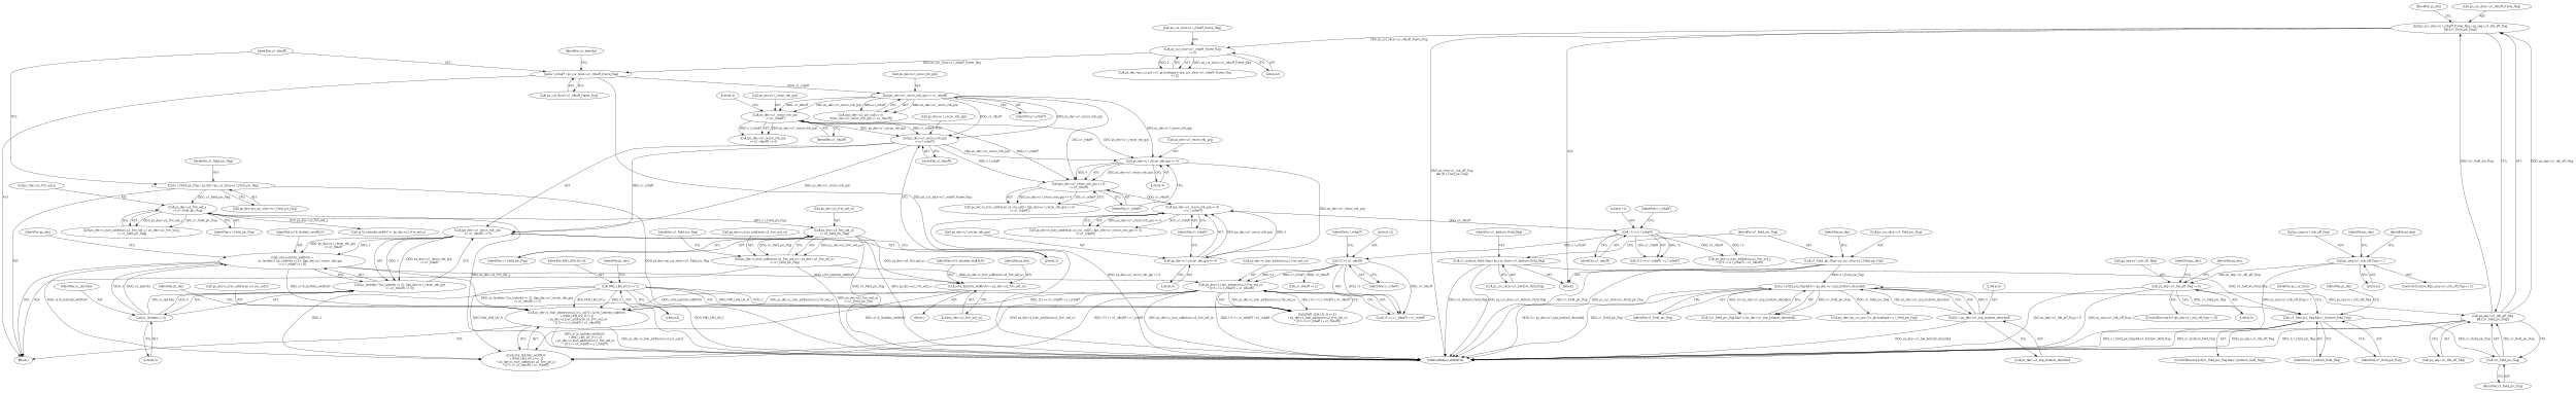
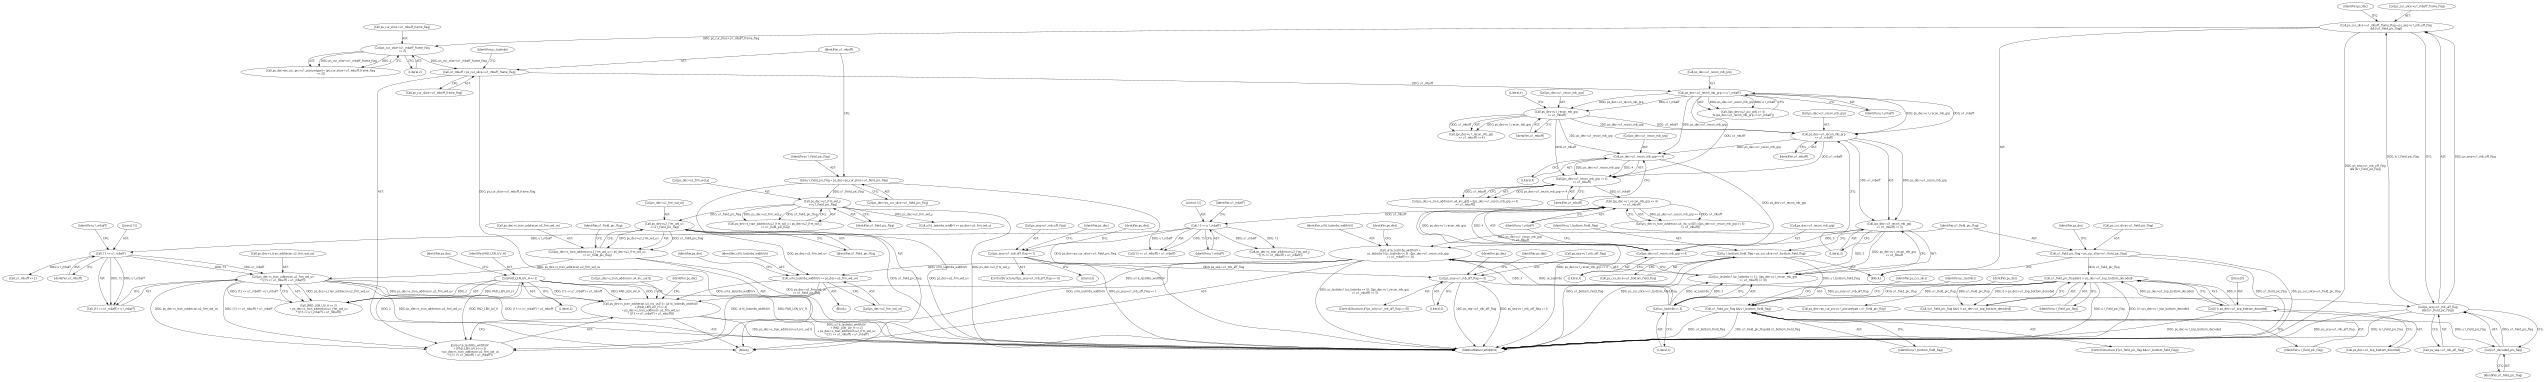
  digraph {
    fontname=Ubuntu
    node [fontname=Ubuntu]
    edge [fontname=Ubuntu]
    n1 [label="(Call,ps_dec->s_tran_addrecon.u4_inc_uv[1] = (ui16_lastmbs_widthUV\n + (PAD_LEN_UV_H << 2)\n + ps_dec->s_tran_addrecon.u2_frm_wd_uv\n * ((15 << u1_mbaff) + u1_mbaff)))"]
    n2 [label="(Call,ui16_lastmbs_widthUV\n + (PAD_LEN_UV_H << 2)\n + ps_dec->s_tran_addrecon.u2_frm_wd_uv\n * ((15 << u1_mbaff) + u1_mbaff))"]
    n3 [label="(Block,)"]
    n4 [label="(MethodReturn,WORD32)"]
    n5 [label="(Call,ui16_lastmbs_widthUV += ps_dec->u2_frm_wd_uv)"]
    n6 [label="(Call,ps_dec->u2_frm_wd_uv)"]
    n7 [label="(Block,)"]
    n8 [label="(Call,ps_dec->u2_frm_wd_uv\n << u1_field_pic_flag)"]
    n9 [label="(Call,ps_dec->s_tran_addrecon.u2_frm_wd_uv = ps_dec->u2_frm_wd_uv\n << u1_field_pic_flag)"]
    n10 [label="(Identifier,u1_field_pic_flag)"]
    n11 [label="(Call,ps_dec->s_tran_addrecon.u2_frm_wd_uv\n * ((15 << u1_mbaff) + u1_mbaff))"]
    n12 [label="(Call,ps_dec->u2_frm_wd_y\n << u1_field_pic_flag)"]
    n13 [label="(Call,ui16_lastmbs_widthY += ps_dec->u2_frm_wd_y)"]
    n14 [label="(Call,ps_dec->s_tran_addrecon.u2_frm_wd_y = ps_dec->u2_frm_wd_y\n << u1_field_pic_flag)"]
    n15 [label="(Identifier,u1_field_pic_flag)"]
    n16 [label="(Call,u1_field_pic_flag = ps_dec->ps_cur_slice->u1_field_pic_flag)"]
    n17 [label="(Call,ps_dec->ps_cur_slice->u1_field_pic_flag)"]
    n18 [label="(Call,ui16_lastmbs_widthUV =\n                        uc_lastmbs ? (uc_lastmbs << 3) : ((ps_dec->u1_recon_mb_grp\n >> u1_mbaff) << 3))"]
    n19 [label="(Call,uc_lastmbs ? (uc_lastmbs << 3) : ((ps_dec->u1_recon_mb_grp\n >> u1_mbaff) << 3))"]
    n20 [label="(Call,uc_lastmbs << 3)"]
    n21 [label="(Call,(ps_dec->u1_recon_mb_grp\n >> u1_mbaff) << 3)"]
    n22 [label="(Literal,3)"]
    n23 [label="(Literal,3)"]
    n24 [label="(Call,ps_dec->u1_recon_mb_grp\n >> u1_mbaff)"]
    n25 [label="(Call,ps_dec->u1_recon_mb_grp << 4)"]
    n26 [label="(Call,(ps_dec->u1_recon_mb_grp << 4)\n >> u1_mbaff)"]
    n27 [label="(Identifier,u1_mbaff)"]
    n28 [label="(Call,ps_dec->u1_recon_mb_grp << 4)"]
    n29 [label="(Literal,4)"]
    n30 [label="(Call,(ps_dec->u1_recon_mb_grp << 4)\n >> u1_mbaff)"]
    n31 [label="(Call,ps_dec->s_tran_addrecon.u4_inc_y[0] = ((ps_dec->u1_recon_mb_grp << 4)\n >> u1_mbaff))"]
    n32 [label="(Identifier,u1_mbaff)"]
    n33 [label="(Call,ps_dec->u1_recon_mb_grp >> u1_mbaff)"]
    n34 [label="(Call,ps_dec->u1_recon_mb_grp\n >> u1_mbaff)"]
    n35 [label="(Call,((ps_dec->u2_pic_wd) >> 4)\n % (ps_dec->u1_recon_mb_grp >> u1_mbaff))"]
    n36 [label="(Identifier,u1_mbaff)"]
    n37 [label="(Call,(ps_dec->u1_recon_mb_grp\n >> u1_mbaff) << 4)"]
    n38 [label="(Identifier,u1_mbaff)"]
    n39 [label="(Call,u1_mbaff = ps_cur_slice->u1_mbaff_frame_flag)"]
    n40 [label="(Call,ps_cur_slice->u1_mbaff_frame_flag)"]
    n41 [label="(Call,ps_cur_slice->u1_mbaff_frame_flag\n << 2)"]
    n42 [label="(Call,ps_dec->ps_cur_pic->u1_picturetype |= (ps_cur_slice->u1_mbaff_frame_flag\n << 2))"]
    n43 [label="(Literal,2)"]
    n44 [label="(Call,ps_cur_slice->u1_mbaff_frame_flag = ps_seq->u1_mb_aff_flag\n && (!u1_field_pic_flag))"]
    n45 [label="(Call,ps_seq->u1_mb_aff_flag\n && (!u1_field_pic_flag))"]
    n46 [label="(Block,)"]
-   n47 [label="(Call,!u1_field_pic_flag)"]
+   n47 [label="(Call,!u1_decoded_pic_flag)"]
    n48 [label="(Call,ps_seq->u1_mb_aff_flag)"]
    n49 [label="(Identifier,u1_field_pic_flag)"]
    n50 [label="(Call,ps_seq->u1_mb_aff_flag == 0)"]
    n51 [label="(ControlStructure,if (ps_seq->u1_mb_aff_flag == 0))"]
    n52 [label="(Literal,0)"]
    n53 [label="(Call,ps_seq->u1_mb_aff_flag == 1)"]
    n54 [label="(Literal,5)"]
    n55 [label="(ControlStructure,if(ps_seq->u1_mb_aff_flag == 1))"]
    n56 [label="(Call,u1_field_pic_flag && u1_bottom_field_flag)"]
    n57 [label="(Identifier,u1_field_pic_flag)"]
    n58 [label="(Identifier,u1_bottom_field_flag)"]
    n59 [label="(ControlStructure,if(u1_field_pic_flag && u1_bottom_field_flag))"]
    n60 [label="(Call,u1_field_pic_flag && 0 != ps_dec->u1_top_bottom_decoded)"]
    n61 [label="(Call,0 != ps_dec->u1_top_bottom_decoded)"]
    n62 [label="(Call,ps_dec->ps_cur_pic->u1_picturetype = u1_field_pic_flag)"]
    n63 [label="(Call,!(u1_field_pic_flag && 0 != ps_dec->u1_top_bottom_decoded))"]
    n64 [label="(Identifier,u1_field_pic_flag)"]
    n65 [label="(Call,ps_dec->u1_top_bottom_decoded)"]
    n66 [label="(Call,u1_field_pic_flag = ps_cur_slice->u1_field_pic_flag)"]
    n67 [label="(Call,ps_cur_slice->u1_field_pic_flag)"]
    n68 [label="(Call,u1_bottom_field_flag = ps_cur_slice->u1_bottom_field_flag)"]
    n69 [label="(Call,ps_cur_slice->u1_bottom_field_flag)"]
    n70 [label="(Call,PAD_LEN_UV_H << 2)"]
    n71 [label="(Literal,2)"]
    n72 [label="(Call,(PAD_LEN_UV_H << 2)\n + ps_dec->s_tran_addrecon.u2_frm_wd_uv\n * ((15 << u1_mbaff) + u1_mbaff))"]
    n73 [label="(Call,(15 << u1_mbaff) + u1_mbaff)"]
    n74 [label="(Call,15 << u1_mbaff)"]
    n75 [label="(Call,u1_mbaff << 2)"]
    n76 [label="(Identifier,u1_mbaff)"]
    n77 [label="(Call,15 << u1_mbaff)"]
    n78 [label="(Identifier,u1_mbaff)"]
    n79 [label="(Call,(15 << u1_mbaff) + u1_mbaff)"]
    n80 [label="(Call,ps_dec->s_tran_addrecon.u2_frm_wd_y\n * ((15 << u1_mbaff) + u1_mbaff))"]
    n81 [label="(Identifier,u1_mbaff)"]
    n82 [label="(Call,ps_dec->s_tran_addrecon.u4_inc_uv[0] = ((ps_dec->u1_recon_mb_grp << 4)\n >> u1_mbaff))"]
    n83 [label="(Literal,4)"]
    n84 [label="(Identifier,ps_dec)"]
    n85 [label="(Identifier,ps_dec)"]
    n86 [label="(Identifier,u1_field_pic_flag)"]
    n87 [label="(Identifier,u1_bottom_field_flag)"]
    n88 [label="(Identifier,ui16_lastmbs_widthUV)"]
    n89 [label="(Literal,15)"]
    n90 [label="(Identifier,ps_dec)"]
    n91 [label="(Identifier,ui16_lastmbs_widthUV)"]
    n92 [label="(Identifier,ps_cur_slice)"]
    n93 [label="(Call,ps_dec->u1_recon_mb_grp)"]
    n94 [label="(Identifier,uc_lastmbs)"]
    n95 [label="(Literal,0)"]
    n96 [label="(Call,ps_dec->u2_frm_wd_uv)"]
    n97 [label="(Identifier,ps_dec)"]
    n98 [label="(Identifier,uc_lastmbs)"]
    n99 [label="(Identifier,PAD_LEN_UV_H)"]
    n100 [label="(Literal,15)"]
    n101 [label="(Call,ps_dec->s_tran_addrecon.u2_frm_wd_uv)"]
    n102 [label="(Identifier,u1_field_pic_flag)"]
    n103 [label="(Call,ps_seq->u1_mb_aff_flag)"]
    n104 [label="(Call,ps_dec->u1_recon_mb_grp)"]
    n105 [label="(Identifier,u1_mbaff)"]
    n106 [label="(Call,ps_dec->s_tran_addrecon.u4_inc_uv[1])"]
    n107 [label="(Identifier,ps_dec)"]
    n108 [label="(Identifier,u1_mbaff)"]
    n109 [label="(Literal,4)"]
    n110 [label="(Identifier,ps_dec)"]
    n111 [label="(Identifier,u1_field_pic_flag)"]
    n112 [label="(Call,ps_dec->u2_frm_wd_y)"]
    n113 [label="(Identifier,ps_dec)"]
    n114 [label="(Identifier,u1_mbaff)"]
    n115 [label="(Identifier,ps_dec)"]
    n116 [label="(Identifier,ps_dec)"]
    n117 [label="(Identifier,ps_dec)"]
    n118 [label="(Call,ps_dec->s_tran_addrecon.u2_frm_wd_uv)"]
    n119 [label="(Call,ps_cur_slice->u1_mbaff_frame_flag)"]
    n120 [label="(Call,ps_dec->u1_recon_mb_grp)"]
    n121 [label="(Call,ps_dec->u1_recon_mb_grp)"]
    n122 [label="(Identifier,ps_dec)"]
    n123 [label="(Call,ps_seq->u1_mb_aff_flag)"]
    n124 [label="(Call,ps_dec->u1_recon_mb_grp)"]
    n125 [label="(Call,ps_cur_slice->u1_mbaff_frame_flag)"]
    n1 -> n2 [label="CFG: "]
    n1 -> n3 [label="AST: "]
    n1 -> n4 [label="DDG: ps_dec->s_tran_addrecon.u4_inc_uv[1]"]
    n1 -> n4 [label="DDG: ui16_lastmbs_widthUV\n + (PAD_LEN_UV_H << 2)\n + ps_dec->s_tran_addrecon.u2_frm_wd_uv\n * ((15 << u1_mbaff) + u1_mbaff)"]
    n2 -> n1 [label="AST: "]
    n5 -> n1 [label="DDG: ui16_lastmbs_widthUV"]
    n5 -> n2 [label="DDG: ui16_lastmbs_widthUV"]
    n5 -> n6 [label="CFG: "]
    n5 -> n7 [label="AST: "]
    n6 -> n5 [label="AST: "]
    n8 -> n4 [label="DDG: u1_field_pic_flag"]
    n8 -> n4 [label="DDG: ps_dec->u2_frm_wd_uv"]
    n8 -> n5 [label="DDG: ps_dec->u2_frm_wd_uv"]
    n8 -> n9 [label="AST: "]
    n8 -> n9 [label="DDG: ps_dec->u2_frm_wd_uv"]
    n8 -> n9 [label="DDG: u1_field_pic_flag"]
    n8 -> n10 [label="CFG: "]
    n9 -> n3 [label="AST: "]
    n9 -> n4 [label="DDG: ps_dec->u2_frm_wd_uv\n << u1_field_pic_flag"]
    n9 -> n8 [label="CFG: "]
    n9 -> n11 [label="DDG: ps_dec->s_tran_addrecon.u2_frm_wd_uv"]
    n10 -> n8 [label="AST: "]
    n11 -> n1 [label="DDG: ps_dec->s_tran_addrecon.u2_frm_wd_uv"]
    n11 -> n1 [label="DDG: (15 << u1_mbaff) + u1_mbaff"]
    n11 -> n2 [label="DDG: ps_dec->s_tran_addrecon.u2_frm_wd_uv"]
    n11 -> n2 [label="DDG: (15 << u1_mbaff) + u1_mbaff"]
    n11 -> n4 [label="DDG: ps_dec->s_tran_addrecon.u2_frm_wd_uv"]
    n11 -> n4 [label="DDG: (15 << u1_mbaff) + u1_mbaff"]
    n11 -> n72 [label="AST: "]
    n11 -> n72 [label="DDG: ps_dec->s_tran_addrecon.u2_frm_wd_uv"]
    n11 -> n72 [label="DDG: (15 << u1_mbaff) + u1_mbaff"]
    n11 -> n73 [label="CFG: "]
    n12 -> n4 [label="DDG: ps_dec->u2_frm_wd_y"]
    n12 -> n8 [label="DDG: u1_field_pic_flag"]
    n12 -> n13 [label="DDG: ps_dec->u2_frm_wd_y"]
    n12 -> n14 [label="AST: "]
    n12 -> n14 [label="DDG: ps_dec->u2_frm_wd_y"]
    n12 -> n14 [label="DDG: u1_field_pic_flag"]
    n12 -> n15 [label="CFG: "]
    n14 -> n12 [label="CFG: "]
    n15 -> n12 [label="AST: "]
    n16 -> n3 [label="AST: "]
    n16 -> n4 [label="DDG: ps_dec->ps_cur_slice->u1_field_pic_flag"]
    n16 -> n12 [label="DDG: u1_field_pic_flag"]
    n16 -> n17 [label="CFG: "]
    n17 -> n16 [label="AST: "]
    n18 -> n1 [label="DDG: ui16_lastmbs_widthUV"]
    n18 -> n2 [label="DDG: ui16_lastmbs_widthUV"]
    n18 -> n3 [label="AST: "]
    n18 -> n4 [label="DDG: uc_lastmbs ? (uc_lastmbs << 3) : ((ps_dec->u1_recon_mb_grp\n >> u1_mbaff) << 3)"]
    n18 -> n5 [label="DDG: ui16_lastmbs_widthUV"]
    n18 -> n19 [label="CFG: "]
    n19 -> n18 [label="AST: "]
    n19 -> n20 [label="CFG: "]
    n19 -> n21 [label="CFG: "]
    n20 -> n18 [label="DDG: uc_lastmbs"]
    n20 -> n18 [label="DDG: 3"]
    n20 -> n19 [label="AST: "]
    n20 -> n19 [label="DDG: uc_lastmbs"]
    n20 -> n19 [label="DDG: 3"]
    n20 -> n22 [label="CFG: "]
    n21 -> n18 [label="DDG: ps_dec->u1_recon_mb_grp\n >> u1_mbaff"]
    n21 -> n18 [label="DDG: 3"]
    n21 -> n19 [label="AST: "]
    n21 -> n19 [label="DDG: ps_dec->u1_recon_mb_grp\n >> u1_mbaff"]
    n21 -> n19 [label="DDG: 3"]
    n21 -> n23 [label="CFG: "]
    n22 -> n20 [label="AST: "]
    n23 -> n21 [label="AST: "]
    n23 -> n24 [label="CFG: "]
    n24 -> n21 [label="AST: "]
    n24 -> n21 [label="DDG: ps_dec->u1_recon_mb_grp"]
    n24 -> n21 [label="DDG: u1_mbaff"]
    n24 -> n25 [label="DDG: ps_dec->u1_recon_mb_grp"]
    n24 -> n26 [label="DDG: u1_mbaff"]
    n24 -> n27 [label="CFG: "]
    n25 -> n26 [label="AST: "]
    n25 -> n26 [label="DDG: ps_dec->u1_recon_mb_grp"]
    n25 -> n26 [label="DDG: 4"]
    n25 -> n28 [label="DDG: ps_dec->u1_recon_mb_grp"]
    n25 -> n29 [label="CFG: "]
    n26 -> n30 [label="DDG: u1_mbaff"]
    n26 -> n31 [label="AST: "]
    n26 -> n31 [label="DDG: ps_dec->u1_recon_mb_grp << 4"]
    n26 -> n31 [label="DDG: u1_mbaff"]
    n26 -> n32 [label="CFG: "]
    n27 -> n24 [label="AST: "]
    n28 -> n30 [label="AST: "]
    n28 -> n30 [label="DDG: ps_dec->u1_recon_mb_grp"]
    n28 -> n30 [label="DDG: 4"]
    n28 -> n83 [label="CFG: "]
    n29 -> n25 [label="AST: "]
    n30 -> n4 [label="DDG: ps_dec->u1_recon_mb_grp << 4"]
    n30 -> n77 [label="DDG: u1_mbaff"]
    n30 -> n81 [label="CFG: "]
    n30 -> n82 [label="AST: "]
    n30 -> n82 [label="DDG: ps_dec->u1_recon_mb_grp << 4"]
    n30 -> n82 [label="DDG: u1_mbaff"]
    n31 -> n26 [label="CFG: "]
    n32 -> n25 [label="CFG: "]
    n32 -> n26 [label="AST: "]
    n33 -> n24 [label="DDG: ps_dec->u1_recon_mb_grp"]
    n33 -> n24 [label="DDG: u1_mbaff"]
    n33 -> n25 [label="DDG: ps_dec->u1_recon_mb_grp"]
    n33 -> n26 [label="DDG: u1_mbaff"]
    n33 -> n34 [label="DDG: ps_dec->u1_recon_mb_grp"]
    n33 -> n34 [label="DDG: u1_mbaff"]
    n33 -> n35 [label="AST: "]
    n33 -> n35 [label="DDG: ps_dec->u1_recon_mb_grp"]
    n33 -> n35 [label="DDG: u1_mbaff"]
    n33 -> n36 [label="CFG: "]
    n34 -> n24 [label="DDG: ps_dec->u1_recon_mb_grp"]
    n34 -> n24 [label="DDG: u1_mbaff"]
    n34 -> n25 [label="DDG: ps_dec->u1_recon_mb_grp"]
    n34 -> n26 [label="DDG: u1_mbaff"]
    n34 -> n37 [label="AST: "]
    n34 -> n37 [label="DDG: ps_dec->u1_recon_mb_grp"]
    n34 -> n37 [label="DDG: u1_mbaff"]
    n34 -> n38 [label="CFG: "]
    n35 -> n33 [label="CFG: "]
    n36 -> n33 [label="AST: "]
    n38 -> n34 [label="AST: "]
    n39 -> n3 [label="AST: "]
    n39 -> n4 [label="DDG: ps_cur_slice->u1_mbaff_frame_flag"]
    n39 -> n33 [label="DDG: u1_mbaff"]
    n39 -> n40 [label="CFG: "]
    n40 -> n39 [label="AST: "]
    n41 -> n39 [label="DDG: ps_cur_slice->u1_mbaff_frame_flag"]
    n41 -> n42 [label="AST: "]
    n41 -> n42 [label="DDG: ps_cur_slice->u1_mbaff_frame_flag"]
    n41 -> n42 [label="DDG: 2"]
    n41 -> n43 [label="CFG: "]
    n42 -> n41 [label="CFG: "]
    n43 -> n41 [label="AST: "]
    n44 -> n4 [label="DDG: ps_seq->u1_mb_aff_flag\n && (!u1_field_pic_flag)"]
    n44 -> n41 [label="DDG: ps_cur_slice->u1_mbaff_frame_flag"]
    n44 -> n45 [label="CFG: "]
    n44 -> n46 [label="AST: "]
    n45 -> n4 [label="DDG: ps_seq->u1_mb_aff_flag"]
    n45 -> n4 [label="DDG: !u1_field_pic_flag"]
    n45 -> n44 [label="AST: "]
    n45 -> n44 [label="DDG: ps_seq->u1_mb_aff_flag"]
    n45 -> n44 [label="DDG: !u1_field_pic_flag"]
    n45 -> n47 [label="CFG: "]
    n45 -> n48 [label="CFG: "]
    n47 -> n45 [label="AST: "]
    n47 -> n45 [label="DDG: u1_field_pic_flag"]
    n47 -> n49 [label="CFG: "]
    n48 -> n45 [label="AST: "]
    n49 -> n47 [label="AST: "]
    n50 -> n4 [label="DDG: ps_seq->u1_mb_aff_flag == 0"]
    n50 -> n4 [label="DDG: ps_seq->u1_mb_aff_flag"]
    n50 -> n45 [label="DDG: ps_seq->u1_mb_aff_flag"]
    n50 -> n51 [label="AST: "]
    n50 -> n52 [label="CFG: "]
    n52 -> n50 [label="AST: "]
    n53 -> n4 [label="DDG: ps_seq->u1_mb_aff_flag == 1"]
    n53 -> n50 [label="DDG: ps_seq->u1_mb_aff_flag"]
    n53 -> n54 [label="CFG: "]
    n53 -> n55 [label="AST: "]
-   n54 -> n53 [label="AST: "]
    n56 -> n4 [label="DDG: u1_bottom_field_flag"]
    n56 -> n4 [label="DDG: u1_field_pic_flag && u1_bottom_field_flag"]
    n56 -> n47 [label="DDG: u1_field_pic_flag"]
    n56 -> n57 [label="CFG: "]
    n56 -> n58 [label="CFG: "]
    n56 -> n59 [label="AST: "]
    n57 -> n56 [label="AST: "]
    n58 -> n56 [label="AST: "]
    n60 -> n4 [label="DDG: 0 != ps_dec->u1_top_bottom_decoded"]
    n60 -> n4 [label="DDG: u1_field_pic_flag"]
    n60 -> n56 [label="DDG: u1_field_pic_flag"]
    n60 -> n61 [label="CFG: "]
    n60 -> n62 [label="DDG: u1_field_pic_flag"]
    n60 -> n63 [label="AST: "]
    n60 -> n63 [label="DDG: u1_field_pic_flag"]
    n60 -> n63 [label="DDG: 0 != ps_dec->u1_top_bottom_decoded"]
    n60 -> n64 [label="CFG: "]
    n61 -> n4 [label="DDG: ps_dec->u1_top_bottom_decoded"]
    n61 -> n60 [label="AST: "]
    n61 -> n60 [label="DDG: 0"]
    n61 -> n60 [label="DDG: ps_dec->u1_top_bottom_decoded"]
    n61 -> n65 [label="CFG: "]
    n63 -> n60 [label="CFG: "]
    n64 -> n60 [label="AST: "]
    n65 -> n61 [label="AST: "]
    n66 -> n4 [label="DDG: u1_field_pic_flag"]
    n66 -> n4 [label="DDG: ps_cur_slice->u1_field_pic_flag"]
    n66 -> n46 [label="AST: "]
    n66 -> n60 [label="DDG: u1_field_pic_flag"]
    n67 -> n66 [label="AST: "]
    n68 -> n4 [label="DDG: u1_bottom_field_flag"]
    n68 -> n4 [label="DDG: ps_cur_slice->u1_bottom_field_flag"]
    n68 -> n46 [label="AST: "]
    n68 -> n56 [label="DDG: u1_bottom_field_flag"]
    n68 -> n69 [label="CFG: "]
    n69 -> n68 [label="AST: "]
    n70 -> n1 [label="DDG: PAD_LEN_UV_H"]
    n70 -> n1 [label="DDG: 2"]
    n70 -> n2 [label="DDG: PAD_LEN_UV_H"]
    n70 -> n2 [label="DDG: 2"]
    n70 -> n4 [label="DDG: PAD_LEN_UV_H"]
    n70 -> n71 [label="CFG: "]
    n70 -> n72 [label="AST: "]
    n70 -> n72 [label="DDG: PAD_LEN_UV_H"]
    n70 -> n72 [label="DDG: 2"]
    n71 -> n70 [label="AST: "]
    n72 -> n11 [label="CFG: "]
    n73 -> n11 [label="AST: "]
    n74 -> n11 [label="DDG: 15"]
    n74 -> n11 [label="DDG: u1_mbaff"]
    n74 -> n73 [label="AST: "]
    n74 -> n73 [label="DDG: 15"]
    n74 -> n73 [label="DDG: u1_mbaff"]
    n74 -> n75 [label="DDG: u1_mbaff"]
    n74 -> n76 [label="CFG: "]
    n76 -> n74 [label="AST: "]
    n77 -> n74 [label="DDG: u1_mbaff"]
    n77 -> n78 [label="CFG: "]
    n77 -> n79 [label="AST: "]
    n77 -> n79 [label="DDG: 15"]
    n77 -> n79 [label="DDG: u1_mbaff"]
    n77 -> n80 [label="DDG: 15"]
    n77 -> n80 [label="DDG: u1_mbaff"]
    n78 -> n77 [label="AST: "]
    n81 -> n28 [label="CFG: "]
    n81 -> n30 [label="AST: "]
    n82 -> n30 [label="CFG: "]
    n83 -> n28 [label="AST: "]
    n84 -> n66 [label="CFG: "]
    n85 -> n50 [label="CFG: "]
    n86 -> n9 [label="CFG: "]
    n87 -> n68 [label="AST: "]
    n88 -> n18 [label="AST: "]
    n89 -> n77 [label="AST: "]
    n90 -> n53 [label="CFG: "]
    n91 -> n5 [label="AST: "]
    n92 -> n56 [label="CFG: "]
    n93 -> n28 [label="AST: "]
    n94 -> n39 [label="CFG: "]
    n95 -> n61 [label="AST: "]
    n96 -> n8 [label="AST: "]
    n97 -> n5 [label="CFG: "]
    n98 -> n20 [label="AST: "]
    n99 -> n70 [label="AST: "]
    n100 -> n74 [label="AST: "]
    n101 -> n11 [label="AST: "]
    n102 -> n66 [label="AST: "]
    n102 -> n68 [label="CFG: "]
    n103 -> n50 [label="AST: "]
    n104 -> n25 [label="AST: "]
    n105 -> n77 [label="CFG: "]
    n106 -> n1 [label="AST: "]
    n107 -> n56 [label="CFG: "]
    n108 -> n74 [label="CFG: "]
    n109 -> n34 [label="CFG: "]
    n110 -> n70 [label="CFG: "]
    n111 -> n16 [label="AST: "]
    n112 -> n12 [label="AST: "]
    n113 -> n50 [label="CFG: "]
    n114 -> n16 [label="CFG: "]
    n114 -> n39 [label="AST: "]
    n115 -> n44 [label="CFG: "]
    n116 -> n1 [label="CFG: "]
    n117 -> n18 [label="CFG: "]
    n118 -> n9 [label="AST: "]
    n119 -> n41 [label="AST: "]
    n120 -> n34 [label="AST: "]
    n121 -> n33 [label="AST: "]
    n122 -> n53 [label="CFG: "]
    n123 -> n53 [label="AST: "]
    n124 -> n24 [label="AST: "]
    n125 -> n44 [label="AST: "]
  }
